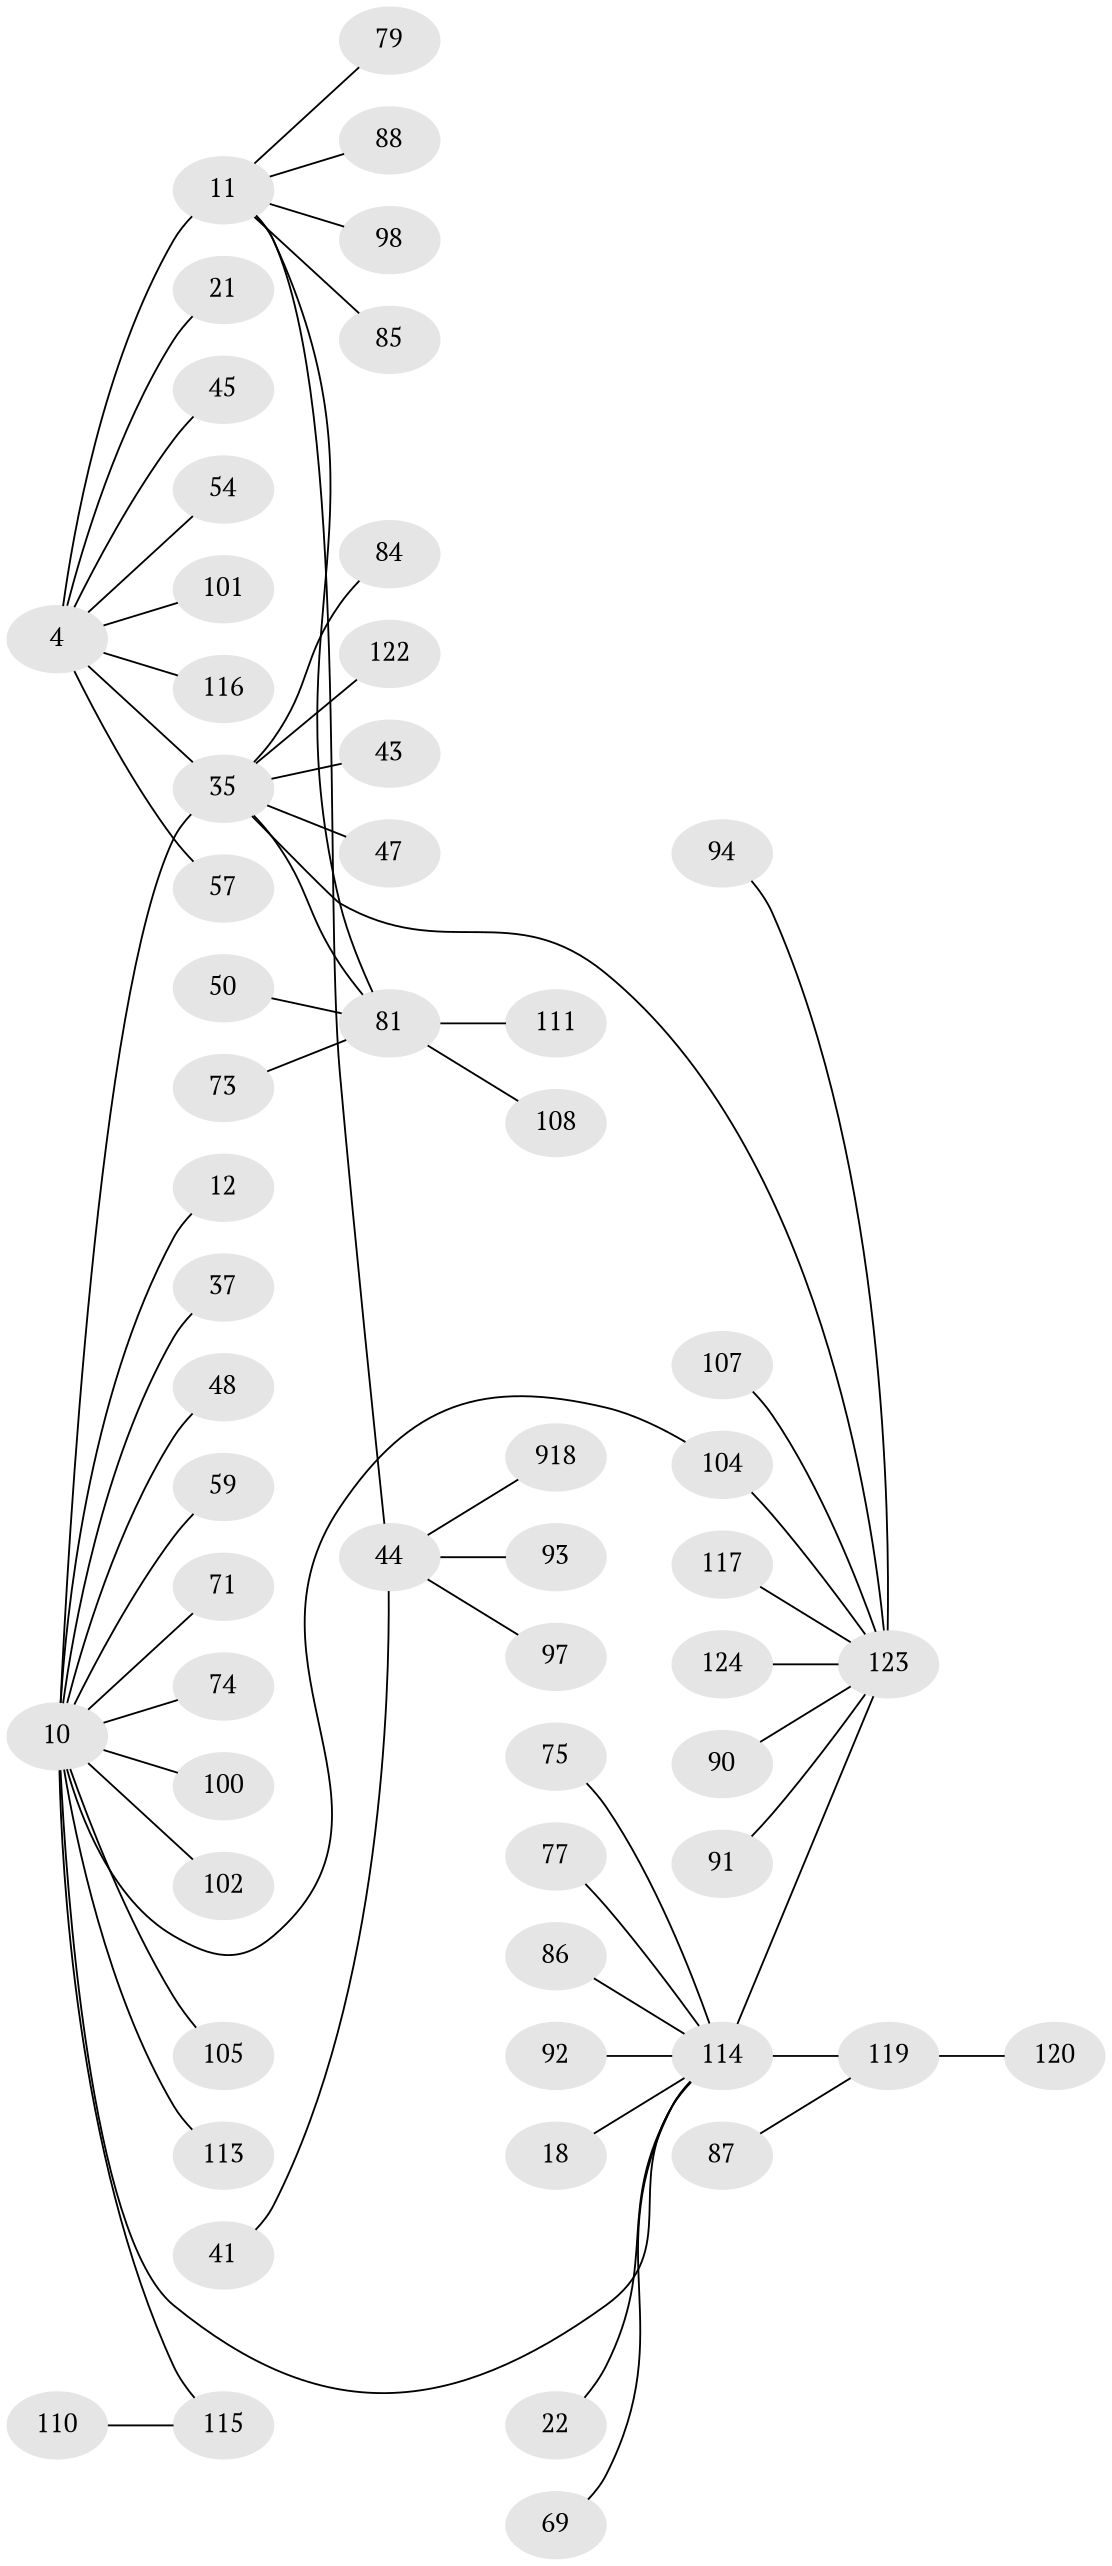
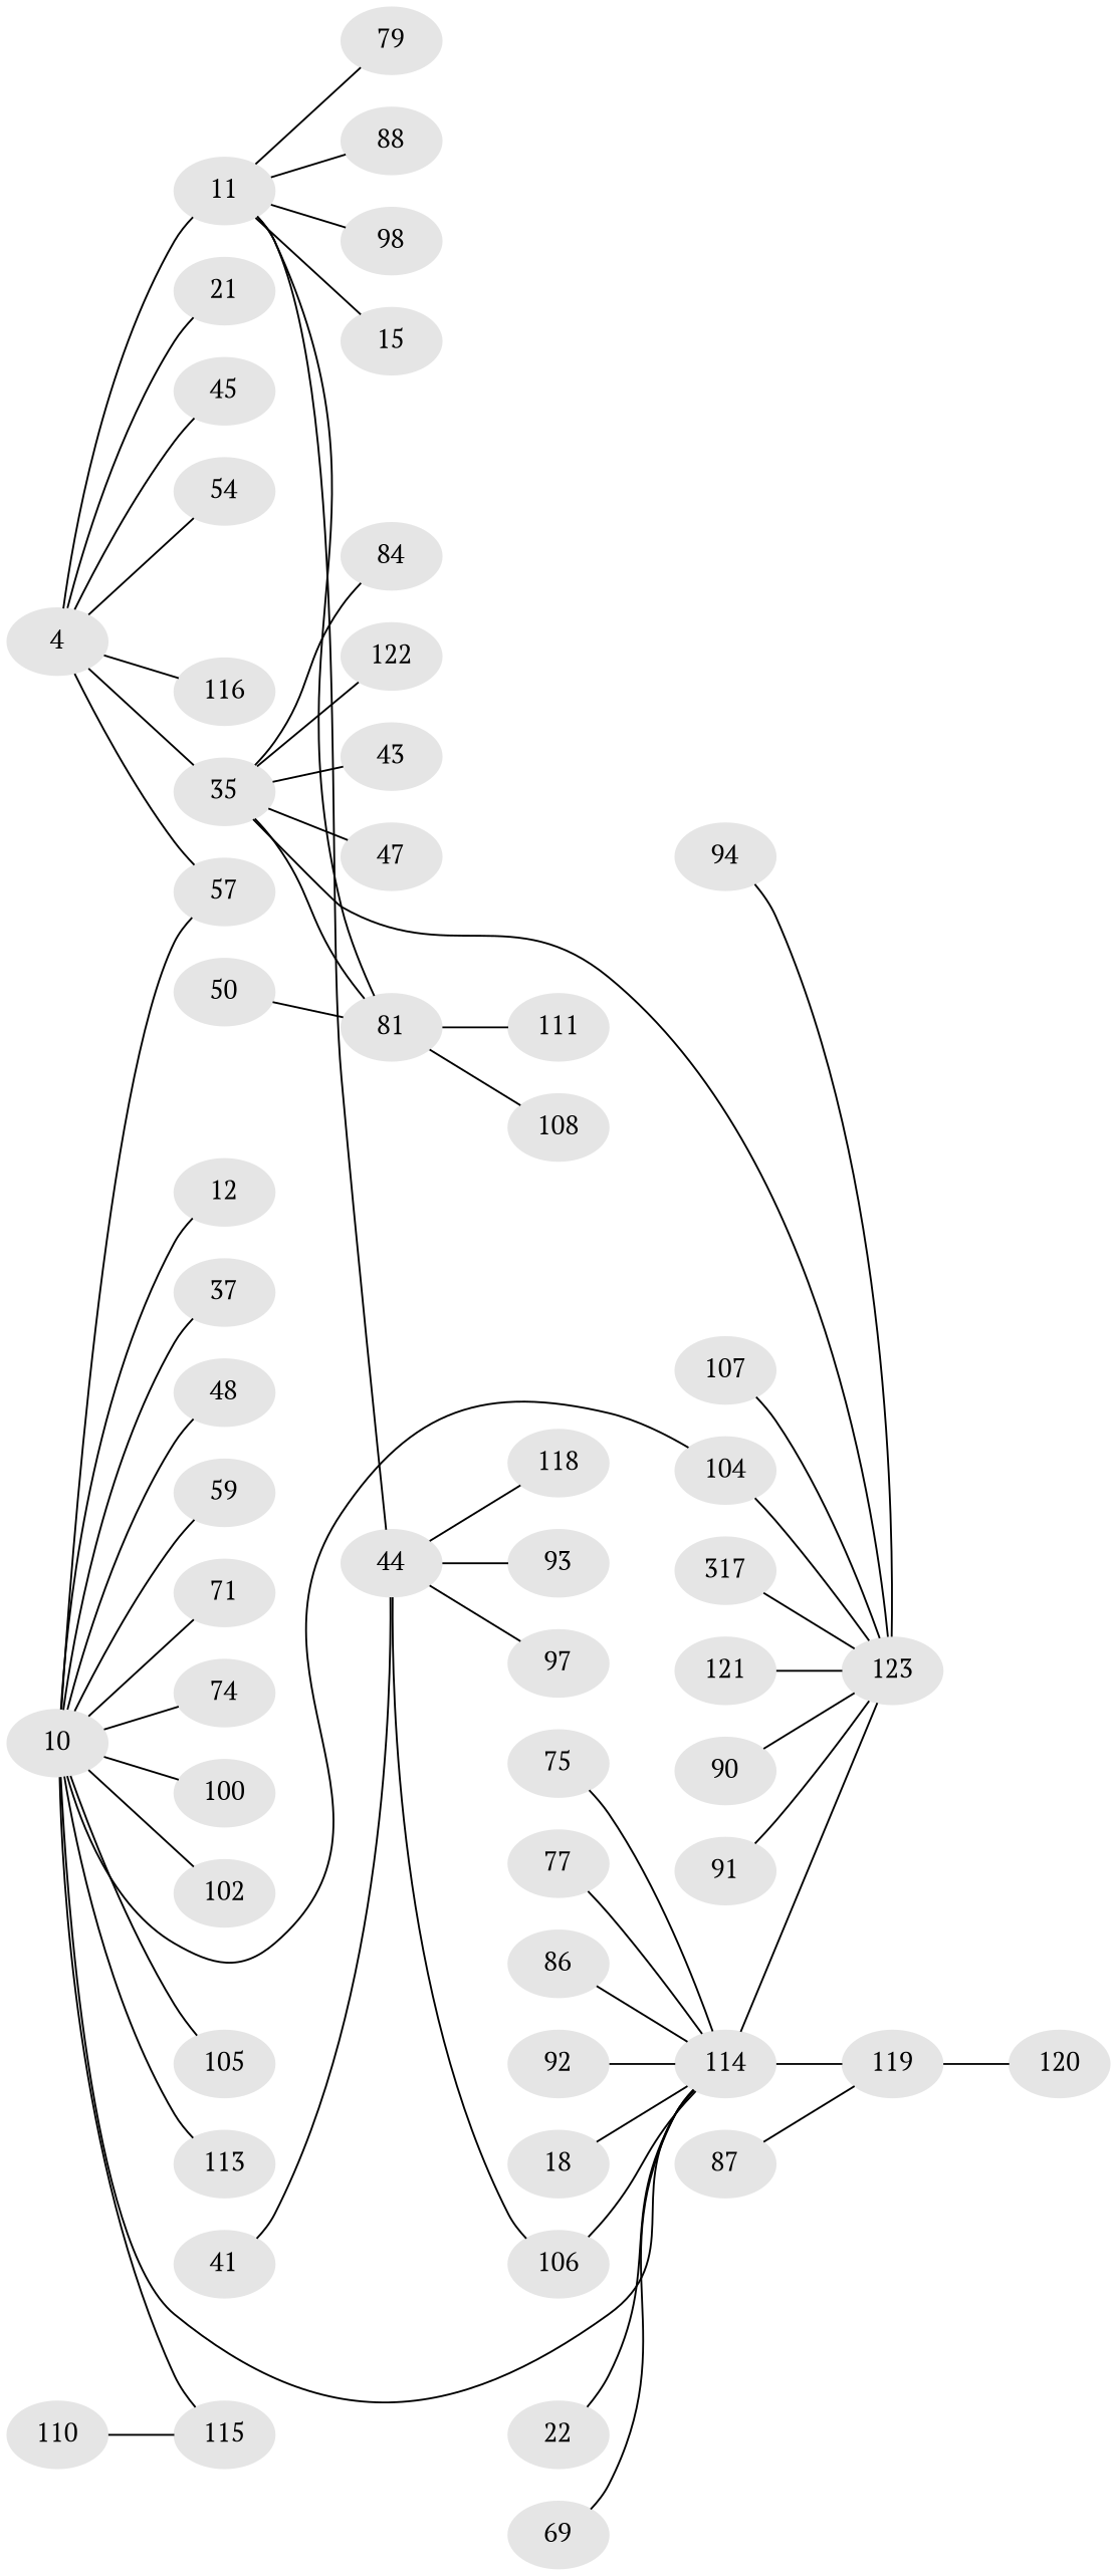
  graph {
    fontname="PT Serif"
    rankdir=LR
    node [color=gray90 fontname="PT Serif" style=filled]
    edge [fontname="PT Serif"]
    4
    11
    21
    35 [super="+28+5"]
    45
    54
    57
-   101 [super="+55"]
    116 [super="+53+58+103+109"]
-   15 [label=85]
+   15
    44 [super="+30"]
    79 [super="+52"]
    81 [super="+39+61+80"]
    88
    98 [super="+60"]
    43
    47
    84
    122 [super="+99"]
    123 [super="+67+82+112"]
    10 [super="+1+2"]
    12
    37
    48
    59
    71 [super="+42"]
    74
    100
    102
    104
    105
    113 [super="+36"]
    114 [super="+17+9+49+7"]
    115 [super="+13"]
    119 [super="+83+96"]
    93
    97
-   118 [label=918]
+   106 [super="+64+95"]
+   118
    108 [super="+62"]
    111
    18
    22
    41
    50
    69
-   73
    75
    77 [super="+72"]
    86
    120
    87
    90
    91
    92
    94 [super="+89"]
    107
    110
-   117
-   121 [label=124]
+   117 [label=317]
+   121
    4 -- 11
    4 -- 21
    4 -- 35 [weight=3]
    4 -- 45
    4 -- 54
    4 -- 57
-   4 -- 101
    4 -- 116
    11 -- 15
    11 -- 44 [weight=2]
    11 -- 79
    11 -- 81 [weight=2]
    11 -- 88
    11 -- 98
    35 -- 81
    35 -- 43
    35 -- 47
    35 -- 84
    35 -- 122
    35 -- 123
    44 -- 93
    44 -- 97
+   44 -- 106
    44 -- 118
    81 -- 108
    81 -- 111
-   10 -- 35
+   10 -- 57
    10 -- 12
    10 -- 37
    10 -- 48
    10 -- 59
    10 -- 71
    10 -- 74
    10 -- 100
    10 -- 102
    10 -- 104
    10 -- 105
    10 -- 113
    10 -- 114 [weight=2]
    10 -- 115
    104 -- 123
    114 -- 123 [weight=3]
    114 -- 119 [weight=2]
    119 -- 120
+   106 -- 114
    18 -- 114
    22 -- 114
    41 -- 44
    50 -- 81
    69 -- 114
-   73 -- 81
    75 -- 114
    77 -- 114
    86 -- 114
    87 -- 119
    90 -- 123
    91 -- 123
    92 -- 114
    94 -- 123
    107 -- 123
    110 -- 115
    117 -- 123
    121 -- 123
  }
